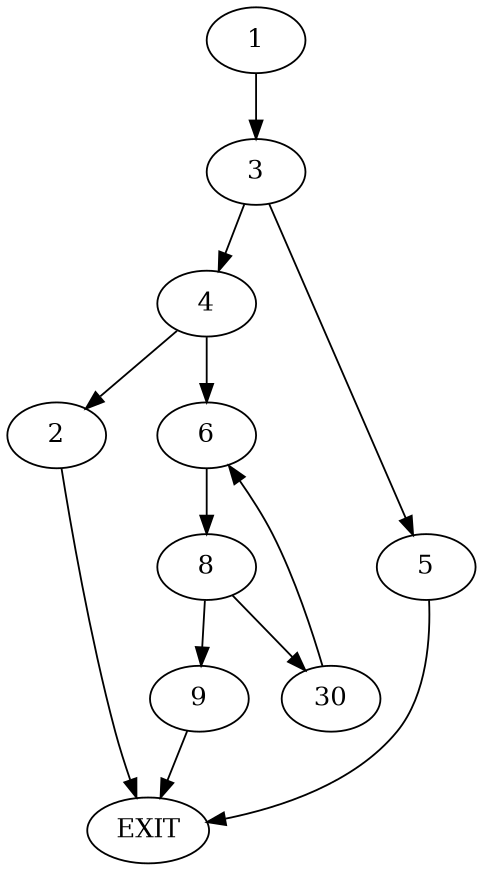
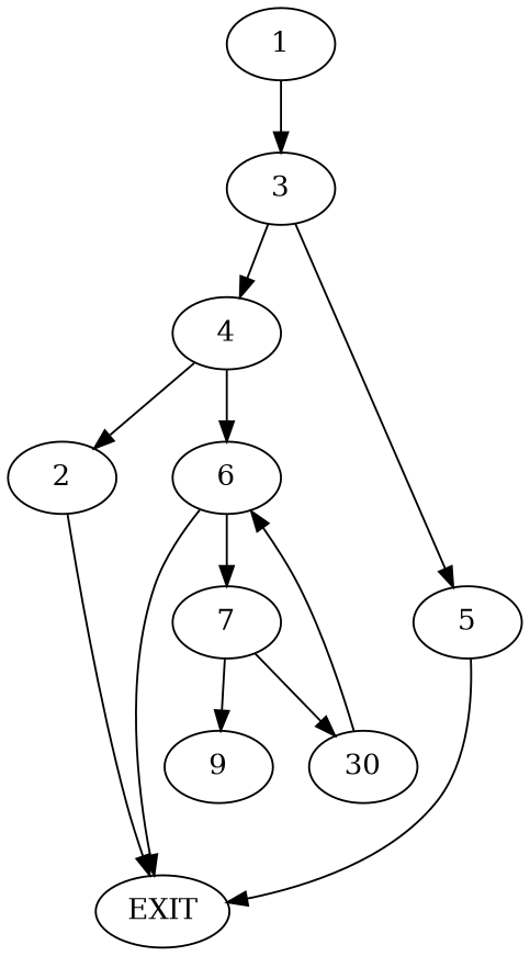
  digraph {
    1
    3
    n3 [label=EXIT]
    2
    4
    5
    6
-   8
+   8 [label=7]
    9
    n10 [label=30]
    1 -> 3
    3 -> 4
    3 -> 5
    2 -> n3
    4 -> 2
    4 -> 6
    5 -> n3
    6 -> 8
    8 -> 9
    8 -> n10
-   9 -> n3
+   6 -> n3
    n10 -> 6
  }
